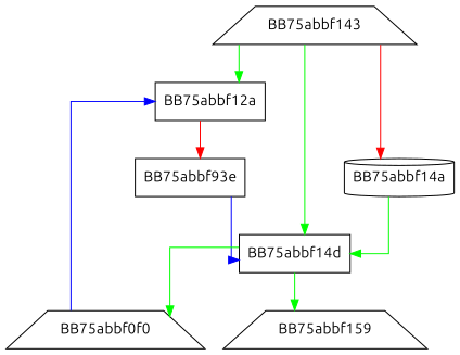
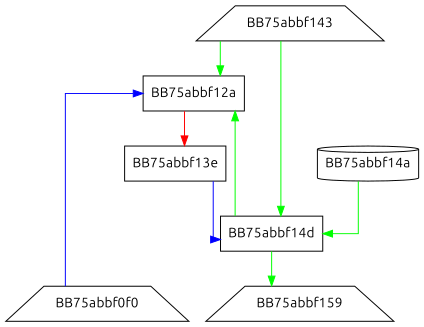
  digraph {
    fontname=Ubuntu
    splines=ortho
    node [fontname=Ubuntu shape=box]
    edge [color=green fontname=Ubuntu]
    BB75abbf12a
    BB75abbf0f0 [shape=trapezium]
-   BB75abbf13e [label=BB75abbf93e]
+   BB75abbf13e
    BB75abbf143 [shape=trapezium]
    BB75abbf14d
    BB75abbf14a [shape=cylinder]
    BB75abbf159 [shape=trapezium]
    BB75abbf12a -> BB75abbf13e [color=red]
    BB75abbf0f0 -> BB75abbf12a [color=blue]
    BB75abbf13e -> BB75abbf14d [color=blue]
    BB75abbf143 -> BB75abbf12a
    BB75abbf143 -> BB75abbf14d
-   BB75abbf143 -> BB75abbf14a [color=red]
-   BB75abbf14d -> BB75abbf0f0
+   BB75abbf14d -> BB75abbf12a
    BB75abbf14d -> BB75abbf159
    BB75abbf14a -> BB75abbf14d
  }
